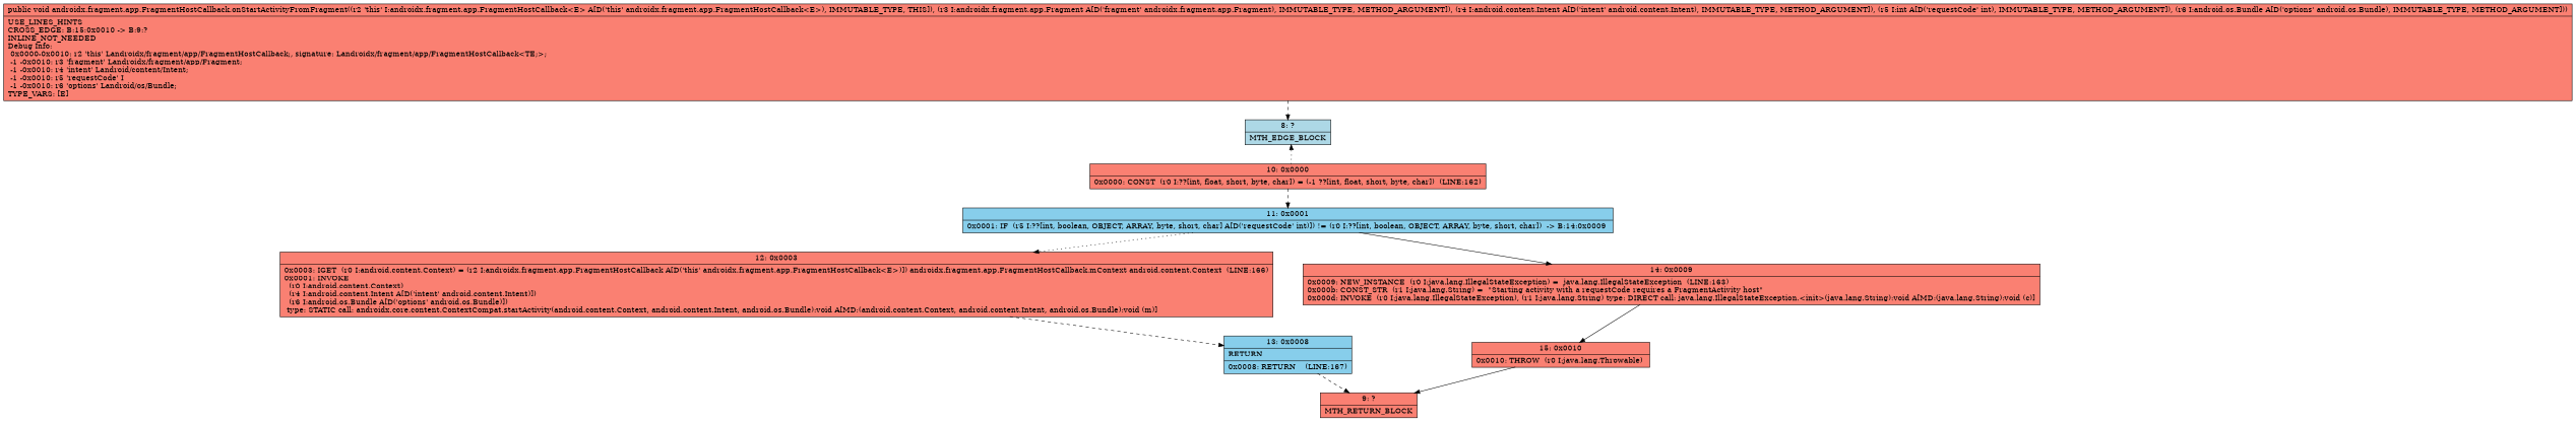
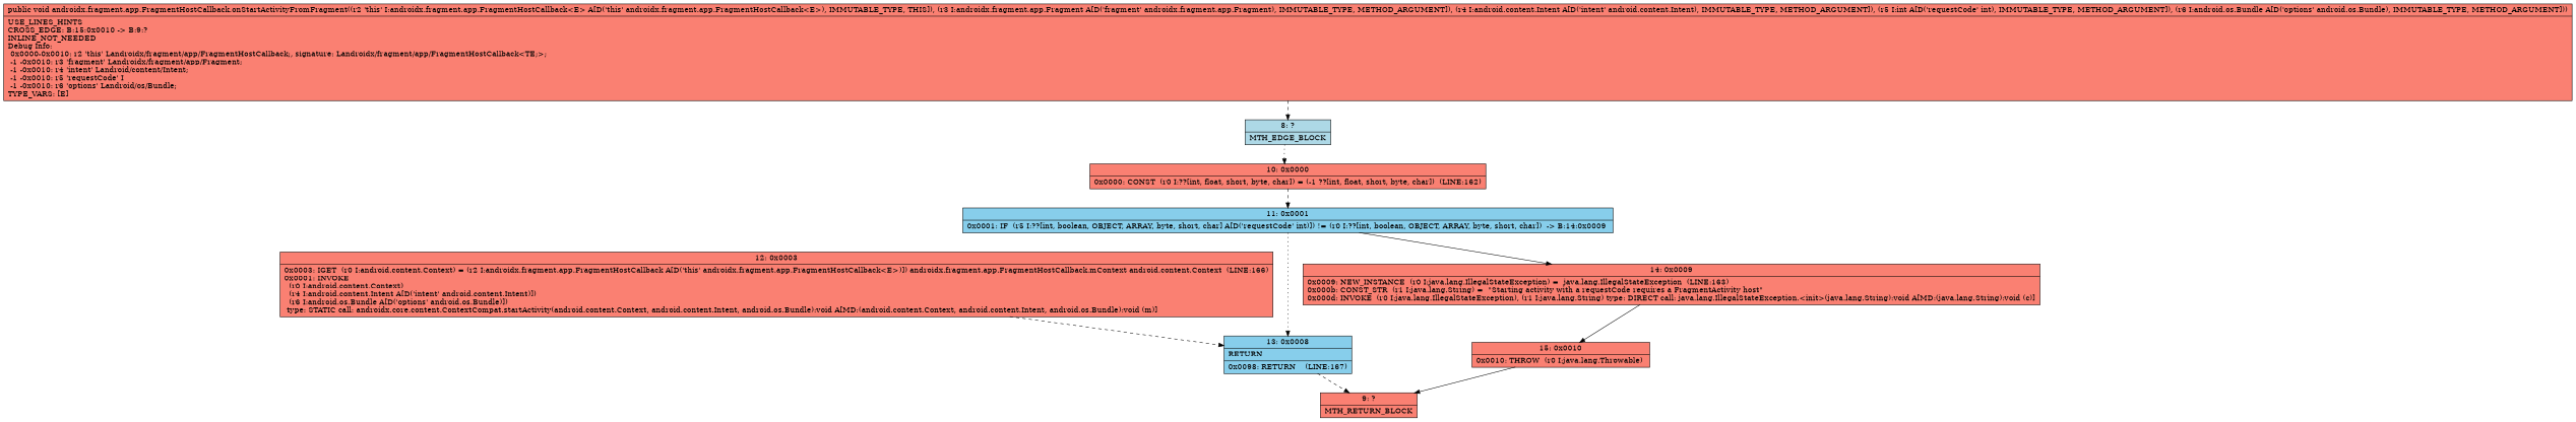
  digraph {
    node [fillcolor=salmon shape=record style=filled]
    edge [style=dashed]
    n1 [fillcolor=lightblue label="{8\:\ ?|MTH_EDGE_BLOCK\l}"]
    n2 [label="{10\:\ 0x0000|0x0000: CONST  (r0 I:??[int, float, short, byte, char]) = (\-1 ??[int, float, short, byte, char])  (LINE:162)\l}"]
    n3 [fillcolor=skyblue label="{11\:\ 0x0001|0x0001: IF  (r5 I:??[int, boolean, OBJECT, ARRAY, byte, short, char] A[D('requestCode' int)]) != (r0 I:??[int, boolean, OBJECT, ARRAY, byte, short, char])  \-\> B:14:0x0009 \l}"]
    n4 [label="{12\:\ 0x0003|0x0003: IGET  (r0 I:android.content.Context) = (r2 I:androidx.fragment.app.FragmentHostCallback A[D('this' androidx.fragment.app.FragmentHostCallback\<E\>)]) androidx.fragment.app.FragmentHostCallback.mContext android.content.Context  (LINE:166)\l0x0001: INVOKE  \l  (r0 I:android.content.Context)\l  (r4 I:android.content.Intent A[D('intent' android.content.Intent)])\l  (r6 I:android.os.Bundle A[D('options' android.os.Bundle)])\l type: STATIC call: androidx.core.content.ContextCompat.startActivity(android.content.Context, android.content.Intent, android.os.Bundle):void A[MD:(android.content.Context, android.content.Intent, android.os.Bundle):void (m)]\l}"]
    n5 [label="{14\:\ 0x0009|0x0009: NEW_INSTANCE  (r0 I:java.lang.IllegalStateException) =  java.lang.IllegalStateException  (LINE:163)\l0x000b: CONST_STR  (r1 I:java.lang.String) =  \"Starting activity with a requestCode requires a FragmentActivity host\" \l0x000d: INVOKE  (r0 I:java.lang.IllegalStateException), (r1 I:java.lang.String) type: DIRECT call: java.lang.IllegalStateException.\<init\>(java.lang.String):void A[MD:(java.lang.String):void (c)]\l}"]
-   n6 [fillcolor=skyblue label="{13\:\ 0x0008|RETURN\l|0x0008: RETURN    (LINE:167)\l}"]
+   n6 [fillcolor=skyblue label="{13\:\ 0x0008|RETURN\l|0x0098: RETURN    (LINE:167)\l}"]
    n7 [label="{15\:\ 0x0010|0x0010: THROW  (r0 I:java.lang.Throwable) \l}"]
    n8 [label="{9\:\ ?|MTH_RETURN_BLOCK\l}"]
    n9 [label="{public void androidx.fragment.app.FragmentHostCallback.onStartActivityFromFragment((r2 'this' I:androidx.fragment.app.FragmentHostCallback\<E\> A[D('this' androidx.fragment.app.FragmentHostCallback\<E\>), IMMUTABLE_TYPE, THIS]), (r3 I:androidx.fragment.app.Fragment A[D('fragment' androidx.fragment.app.Fragment), IMMUTABLE_TYPE, METHOD_ARGUMENT]), (r4 I:android.content.Intent A[D('intent' android.content.Intent), IMMUTABLE_TYPE, METHOD_ARGUMENT]), (r5 I:int A[D('requestCode' int), IMMUTABLE_TYPE, METHOD_ARGUMENT]), (r6 I:android.os.Bundle A[D('options' android.os.Bundle), IMMUTABLE_TYPE, METHOD_ARGUMENT]))  | USE_LINES_HINTS\lCROSS_EDGE: B:15:0x0010 \-\> B:9:?\lINLINE_NOT_NEEDED\lDebug Info:\l  0x0000\-0x0010: r2 'this' Landroidx\/fragment\/app\/FragmentHostCallback;, signature: Landroidx\/fragment\/app\/FragmentHostCallback\<TE;\>;\l  \-1 \-0x0010: r3 'fragment' Landroidx\/fragment\/app\/Fragment;\l  \-1 \-0x0010: r4 'intent' Landroid\/content\/Intent;\l  \-1 \-0x0010: r5 'requestCode' I\l  \-1 \-0x0010: r6 'options' Landroid\/os\/Bundle;\lTYPE_VARS: [E]\l}"]
-   n2 -> n1 [style=dotted]
+   n1 -> n2 [style=dotted]
    n2 -> n3
-   n3 -> n4 [style=dotted]
+   n3 -> n6 [style=dotted]
    n3 -> n5 [style=solid]
    n4 -> n6
    n5 -> n7 [style=solid]
    n6 -> n8
    n7 -> n8 [style=solid]
    n9 -> n1
  }
